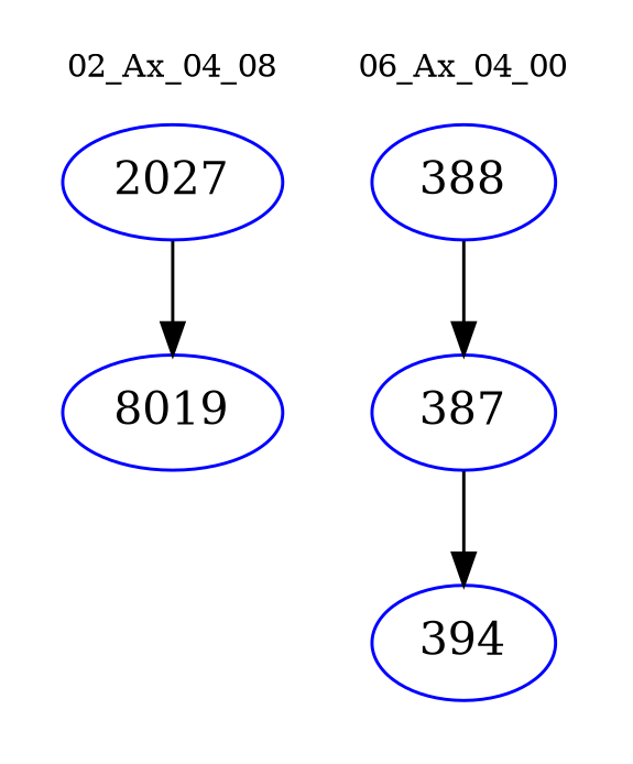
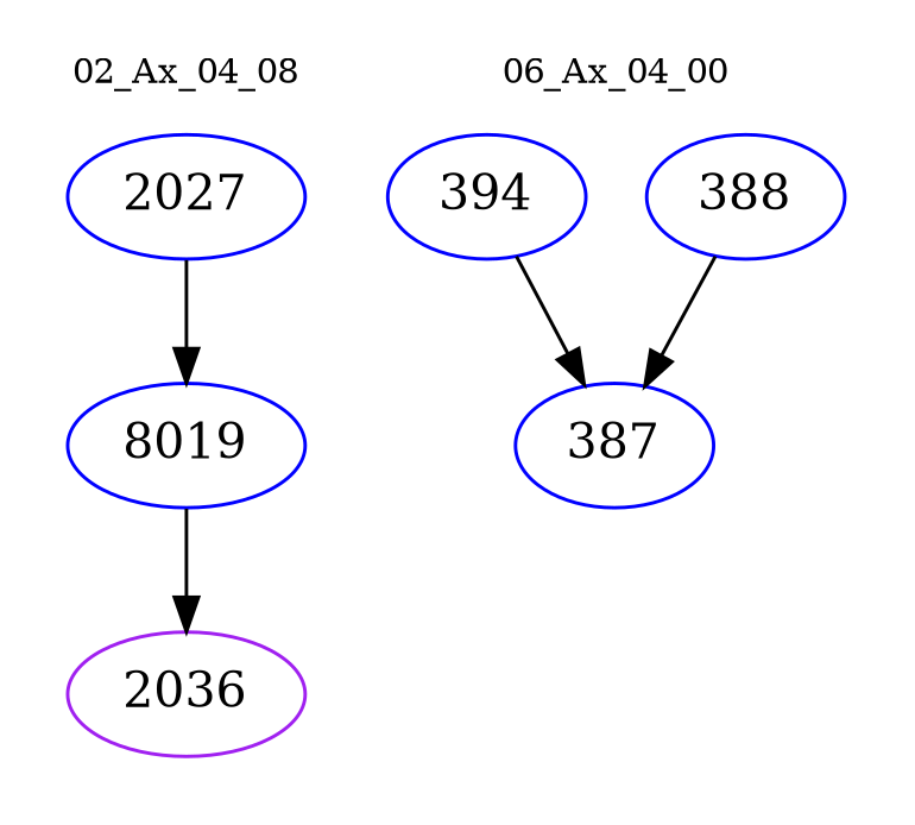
  digraph {
    node [color=blue]
    edge [color=black]
    n1 [label=2027]
    n2 [label=8019]
+   n3 [color=purple label=2036]
    n4 [label=388]
    n5 [label=387]
    n6 [label=394]
    subgraph cluster_1 {
      color=white
      fontsize=10
      label="02_Ax_04_08"
      n1
      n2
+     n3
    }
    subgraph cluster_2 {
      color=white
      fontsize=10
      label="06_Ax_04_00"
      n4
      n5
      n6
    }
    n1 -> n2
+   n2 -> n3
    n4 -> n5
-   n5 -> n6
+   n6 -> n5
  }
